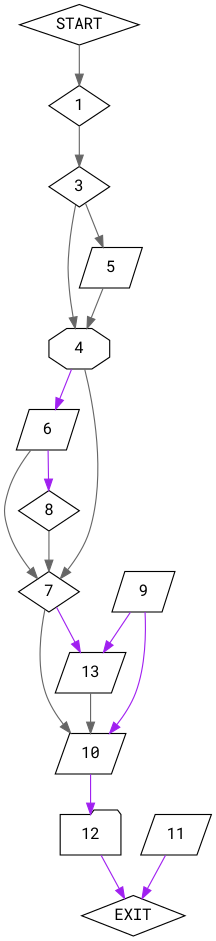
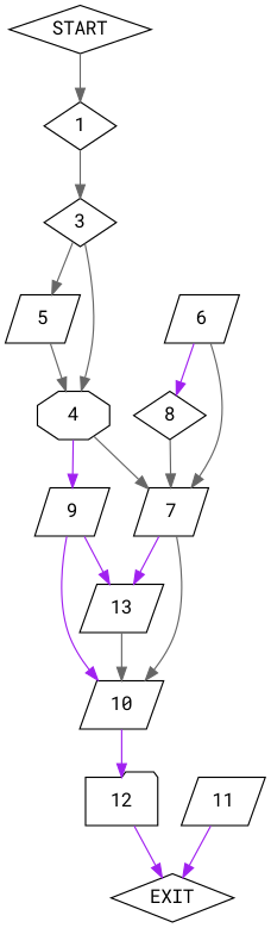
  digraph {
    fontname="Roboto Mono"
    node [fontname="Roboto Mono" shape=diamond]
    edge [color=gray40 fontname="Roboto Mono"]
    n1 [label=START]
    1
    3
    n4 [label=EXIT]
    4 [shape=octagon]
    5 [shape=parallelogram]
    6 [shape=parallelogram]
-   7
+   7 [shape=parallelogram]
    8
    10 [shape=parallelogram]
    13 [shape=parallelogram]
    9 [shape=parallelogram]
    12 [shape=folder]
    11 [shape=parallelogram]
    n1 -> 1
    1 -> 3
    3 -> 4
    3 -> 5
-   4 -> 6 [color=purple]
+   4 -> 9 [color=purple]
    4 -> 7
    5 -> 4
    6 -> 7
    6 -> 8 [color=purple]
    7 -> 10
    7 -> 13 [color=purple]
    8 -> 7
    10 -> 12 [color=purple]
    13 -> 10
    9 -> 10 [color=purple]
    9 -> 13 [color=purple]
    12 -> n4 [color=purple]
    11 -> n4 [color=purple]
  }
